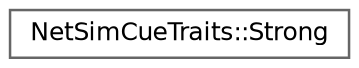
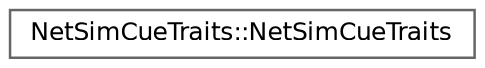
  digraph {
    rankdir=LR
-   n1 [color=grey40 fillcolor=white fontname=Helvetica fontsize=10 height=0.2 label="NetSimCueTraits::Strong" shape=box style=filled width=0.4]
+   n1 [color=grey40 fillcolor=white fontname=Helvetica fontsize=10 height=0.2 label="NetSimCueTraits::NetSimCueTraits" shape=box style=filled width=0.4]
  }
